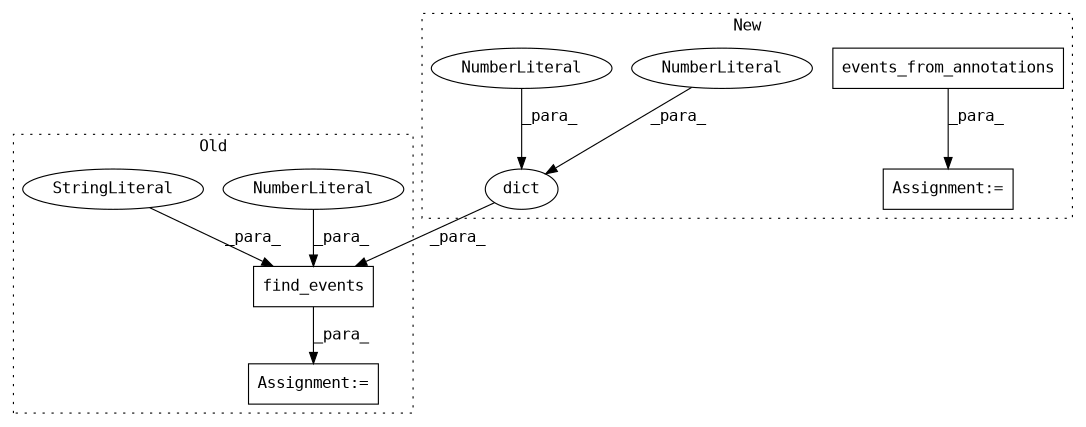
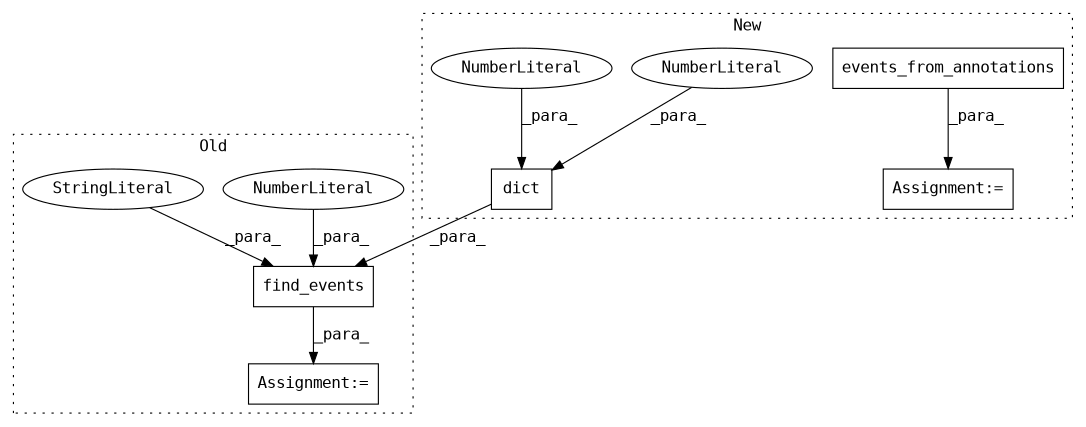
  digraph {
    fontname="DejaVu Sans Mono"
    node [a=32 fontname="DejaVu Sans Mono" l=1 shape=box]
    edge [fontname="DejaVu Sans Mono"]
    n1 [l="12,1" label=find_events s="1349,1376"]
    n2 [a=34 label=NumberLiteral s=1365 shape=ellipse]
    n3 [a=45 l=9 label=StringLiteral s=1367 shape=ellipse]
    n4 [a=7 label="Assignment:=" s=1348]
    n5 [l="24,1" label=events_from_annotations s="1386,1423"]
-   n6 [l="5,1" label=dict s="1414,1422" shape=ellipse]
+   n6 [l="5,1" label=dict s="1414,1422"]
    n7 [a=34 label=NumberLiteral s=1419 shape=ellipse]
    n8 [a=34 label=NumberLiteral s=1421 shape=ellipse]
    n9 [a=7 l=2 label="Assignment:=" s=1384]
    subgraph cluster_1 {
      label=Old
      style=dotted
      n1
      n2
      n3
      n4
    }
    subgraph cluster_2 {
      label=New
      style=dotted
      n5
      n6
      n7
      n8
      n9
    }
    n1 -> n4 [label=_para_]
    n2 -> n1 [label=_para_]
    n3 -> n1 [label=_para_]
    n5 -> n9 [label=_para_]
    n6 -> n1 [label=_para_]
    n7 -> n6 [label=_para_]
    n8 -> n6 [label=_para_]
  }
